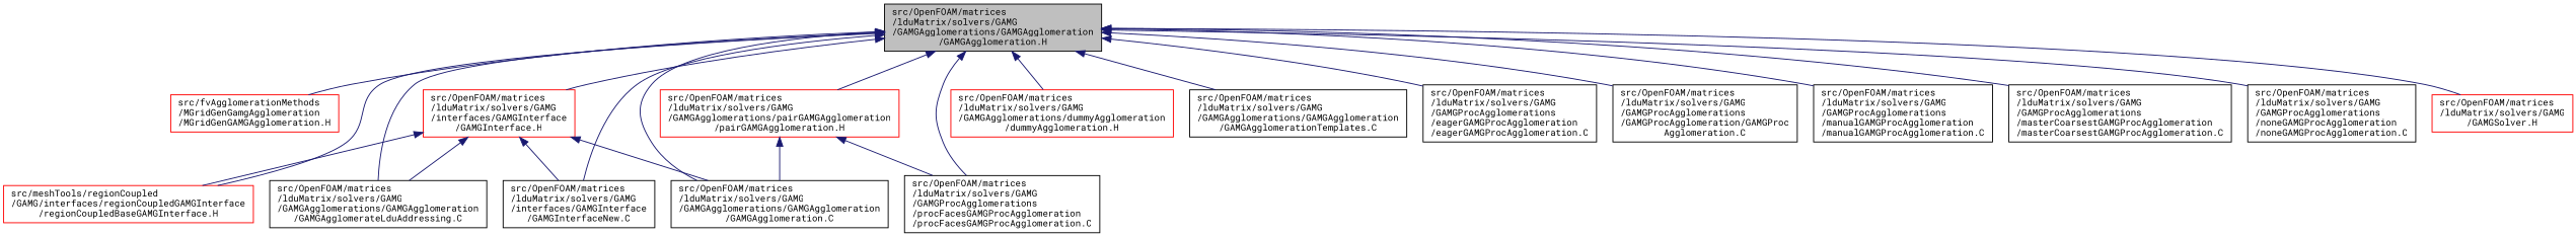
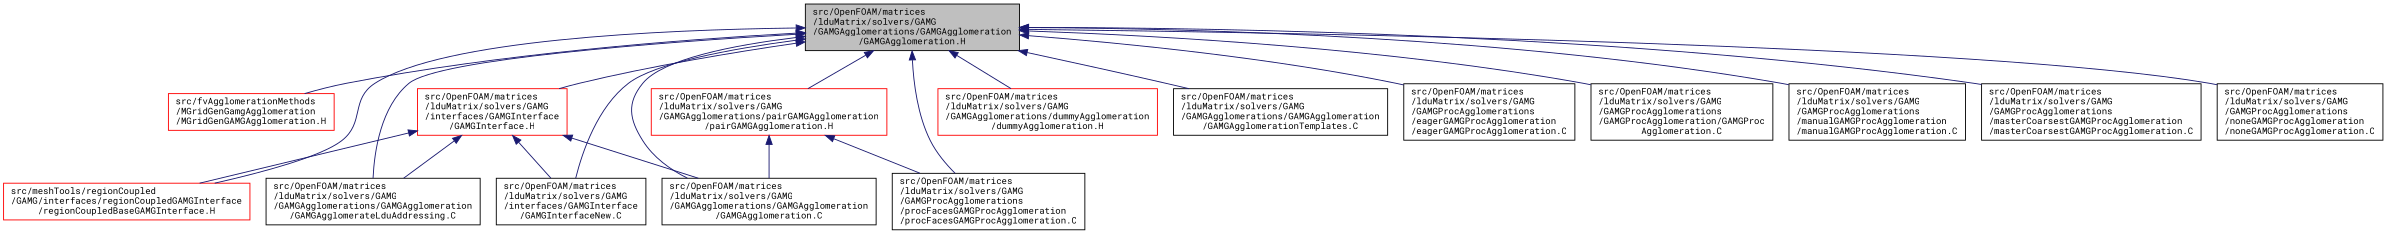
  digraph {
    fontname="Roboto Mono"
    node [color=black fontname="Roboto Mono" fontsize=10 shape=record]
    edge [color=midnightblue dir=back fontname="Roboto Mono" fontsize=10 labelfontname=Helvetica labelfontsize=10 style=solid]
    n1 [fillcolor=grey75 fontcolor=black height=0.2 label="src/OpenFOAM/matrices\l/lduMatrix/solvers/GAMG\l/GAMGAgglomerations/GAMGAgglomeration\l/GAMGAgglomeration.H" style=filled width=0.4]
    n2 [color=red height=0.2 label="src/fvAgglomerationMethods\l/MGridGenGamgAgglomeration\l/MGridGenGAMGAgglomeration.H" width=0.4]
    n3 [color=red height=0.2 label="src/meshTools/regionCoupled\l/GAMG/interfaces/regionCoupledGAMGInterface\l/regionCoupledBaseGAMGInterface.H" width=0.4]
    n4 [color=red height=0.2 label="src/OpenFOAM/matrices\l/lduMatrix/solvers/GAMG\l/GAMGAgglomerations/dummyAgglomeration\l/dummyAgglomeration.H" width=0.4]
    n5 [height=0.2 label="src/OpenFOAM/matrices\l/lduMatrix/solvers/GAMG\l/GAMGAgglomerations/GAMGAgglomeration\l/GAMGAgglomerateLduAddressing.C" width=0.4]
    n6 [height=0.2 label="src/OpenFOAM/matrices\l/lduMatrix/solvers/GAMG\l/GAMGAgglomerations/GAMGAgglomeration\l/GAMGAgglomeration.C" width=0.4]
    n7 [height=0.2 label="src/OpenFOAM/matrices\l/lduMatrix/solvers/GAMG\l/GAMGAgglomerations/GAMGAgglomeration\l/GAMGAgglomerationTemplates.C" width=0.4]
    n8 [color=red height=0.2 label="src/OpenFOAM/matrices\l/lduMatrix/solvers/GAMG\l/GAMGAgglomerations/pairGAMGAgglomeration\l/pairGAMGAgglomeration.H" width=0.4]
    n9 [height=0.2 label="src/OpenFOAM/matrices\l/lduMatrix/solvers/GAMG\l/GAMGProcAgglomerations\l/procFacesGAMGProcAgglomeration\l/procFacesGAMGProcAgglomeration.C" width=0.4]
    n10 [height=0.2 label="src/OpenFOAM/matrices\l/lduMatrix/solvers/GAMG\l/GAMGProcAgglomerations\l/eagerGAMGProcAgglomeration\l/eagerGAMGProcAgglomeration.C" width=0.4]
    n11 [height=0.2 label="src/OpenFOAM/matrices\l/lduMatrix/solvers/GAMG\l/GAMGProcAgglomerations\l/GAMGProcAgglomeration/GAMGProc\lAgglomeration.C" width=0.4]
    n12 [height=0.2 label="src/OpenFOAM/matrices\l/lduMatrix/solvers/GAMG\l/GAMGProcAgglomerations\l/manualGAMGProcAgglomeration\l/manualGAMGProcAgglomeration.C" width=0.4]
    n13 [height=0.2 label="src/OpenFOAM/matrices\l/lduMatrix/solvers/GAMG\l/GAMGProcAgglomerations\l/masterCoarsestGAMGProcAgglomeration\l/masterCoarsestGAMGProcAgglomeration.C" width=0.4]
    n14 [height=0.2 label="src/OpenFOAM/matrices\l/lduMatrix/solvers/GAMG\l/GAMGProcAgglomerations\l/noneGAMGProcAgglomeration\l/noneGAMGProcAgglomeration.C" width=0.4]
-   n15 [color=red height=0.2 label="src/OpenFOAM/matrices\l/lduMatrix/solvers/GAMG\l/GAMGSolver.H" width=0.4]
    n16 [color=red height=0.2 label="src/OpenFOAM/matrices\l/lduMatrix/solvers/GAMG\l/interfaces/GAMGInterface\l/GAMGInterface.H" width=0.4]
    n17 [height=0.2 label="src/OpenFOAM/matrices\l/lduMatrix/solvers/GAMG\l/interfaces/GAMGInterface\l/GAMGInterfaceNew.C" width=0.4]
    n1 -> n2
    n1 -> n3
    n1 -> n4
    n1 -> n5
    n1 -> n6
    n1 -> n7
    n1 -> n8
    n1 -> n9
    n1 -> n10
    n1 -> n11
    n1 -> n12
    n1 -> n13
    n1 -> n14
-   n1 -> n15
    n1 -> n16
    n1 -> n17
    n8 -> n6
    n8 -> n9
    n16 -> n3
    n16 -> n5
    n16 -> n6
    n16 -> n17
  }
